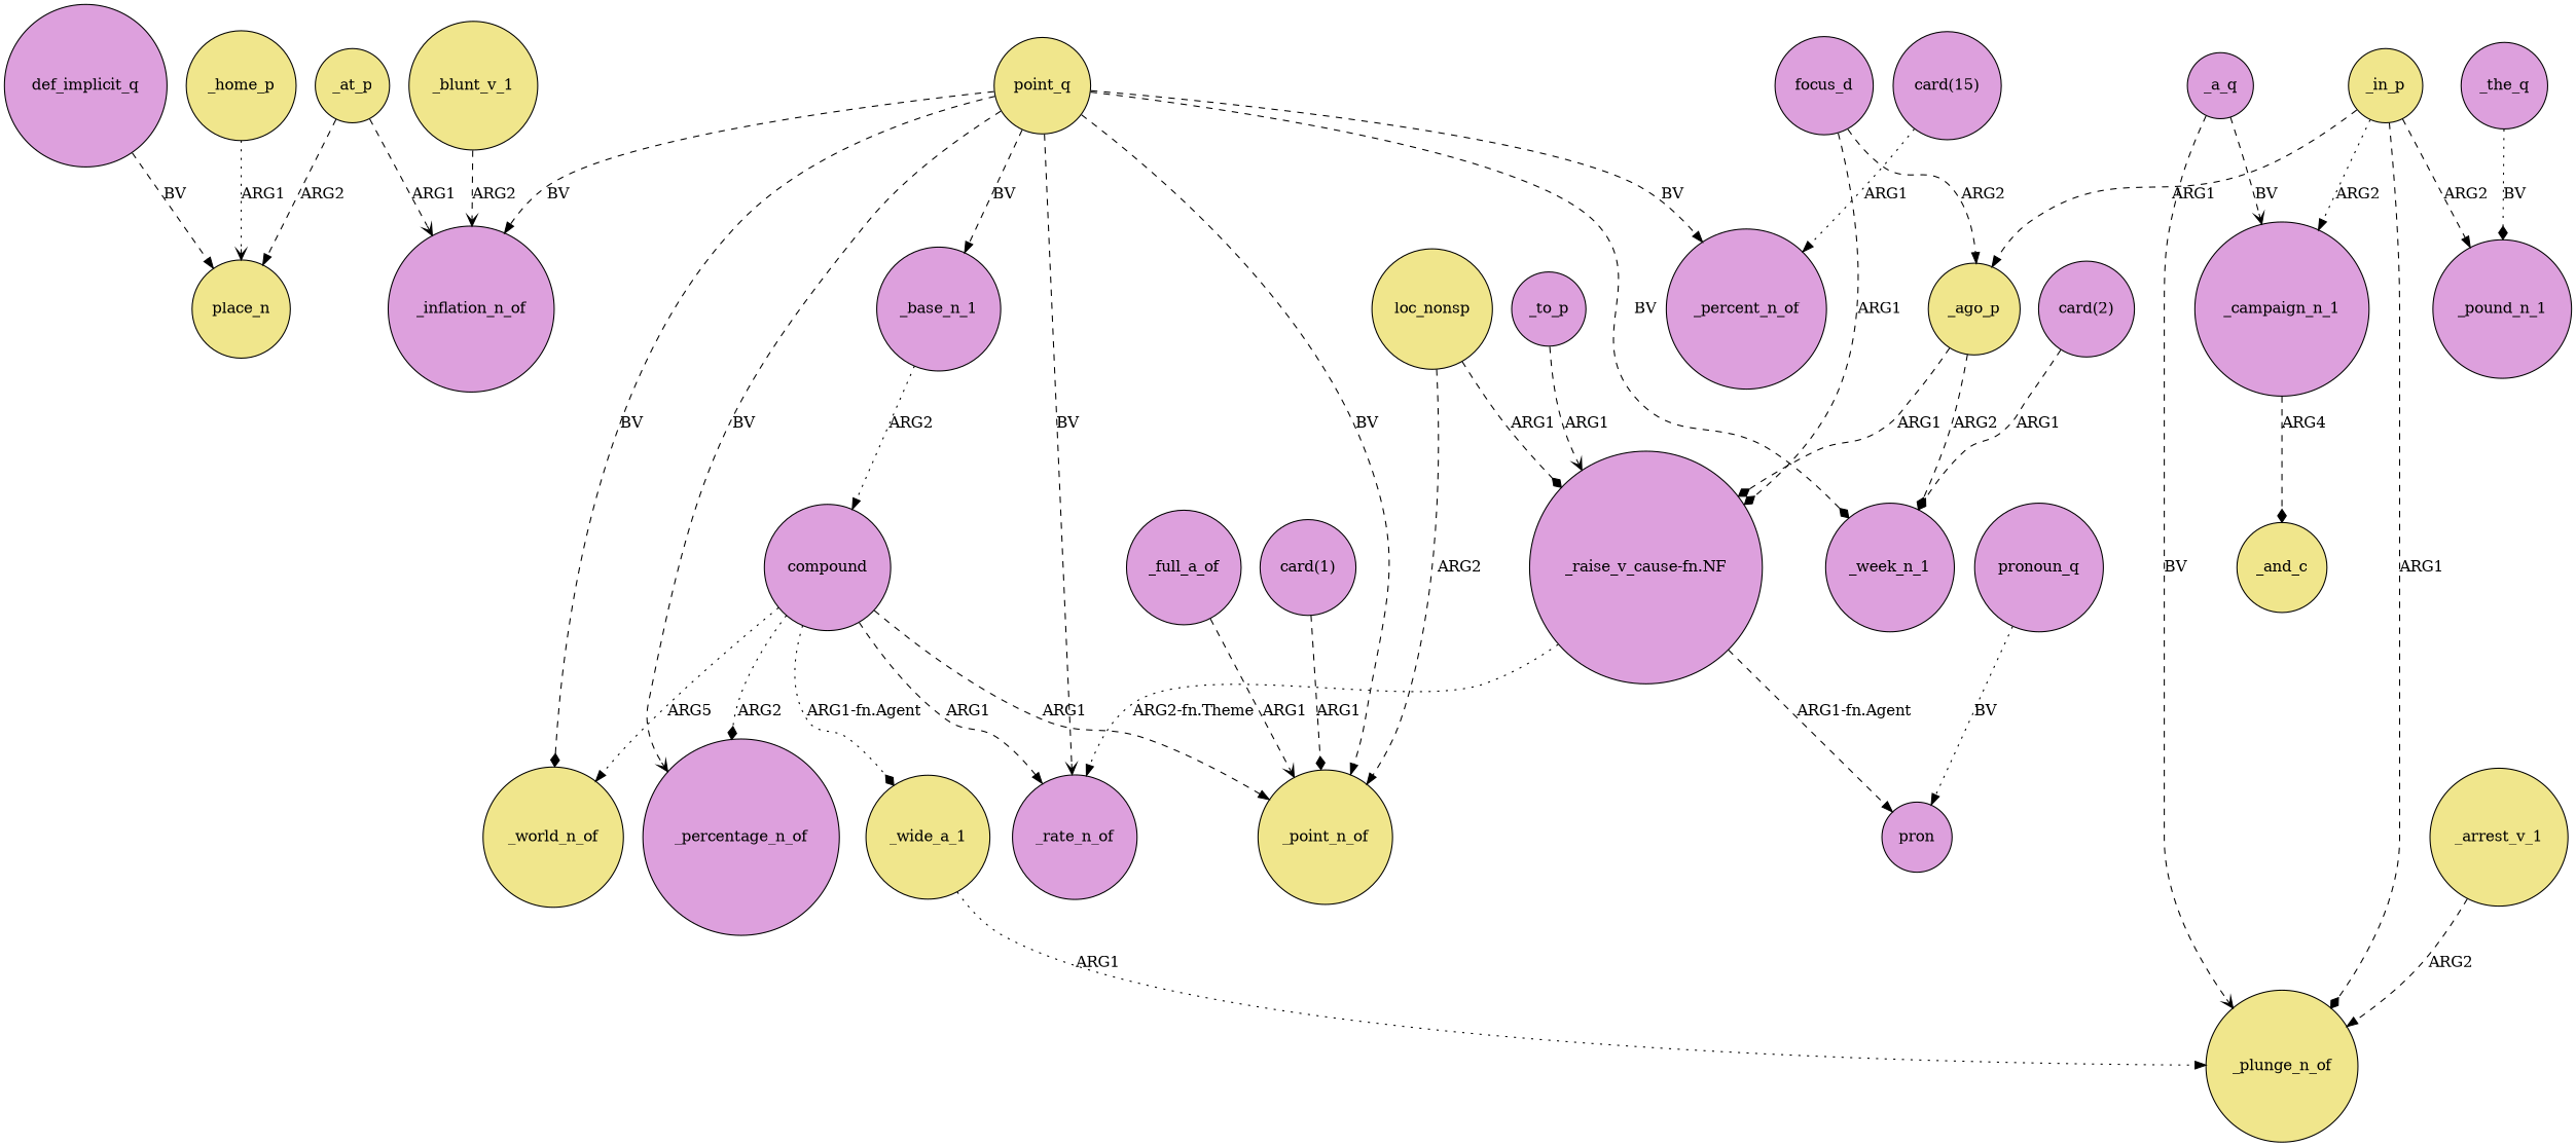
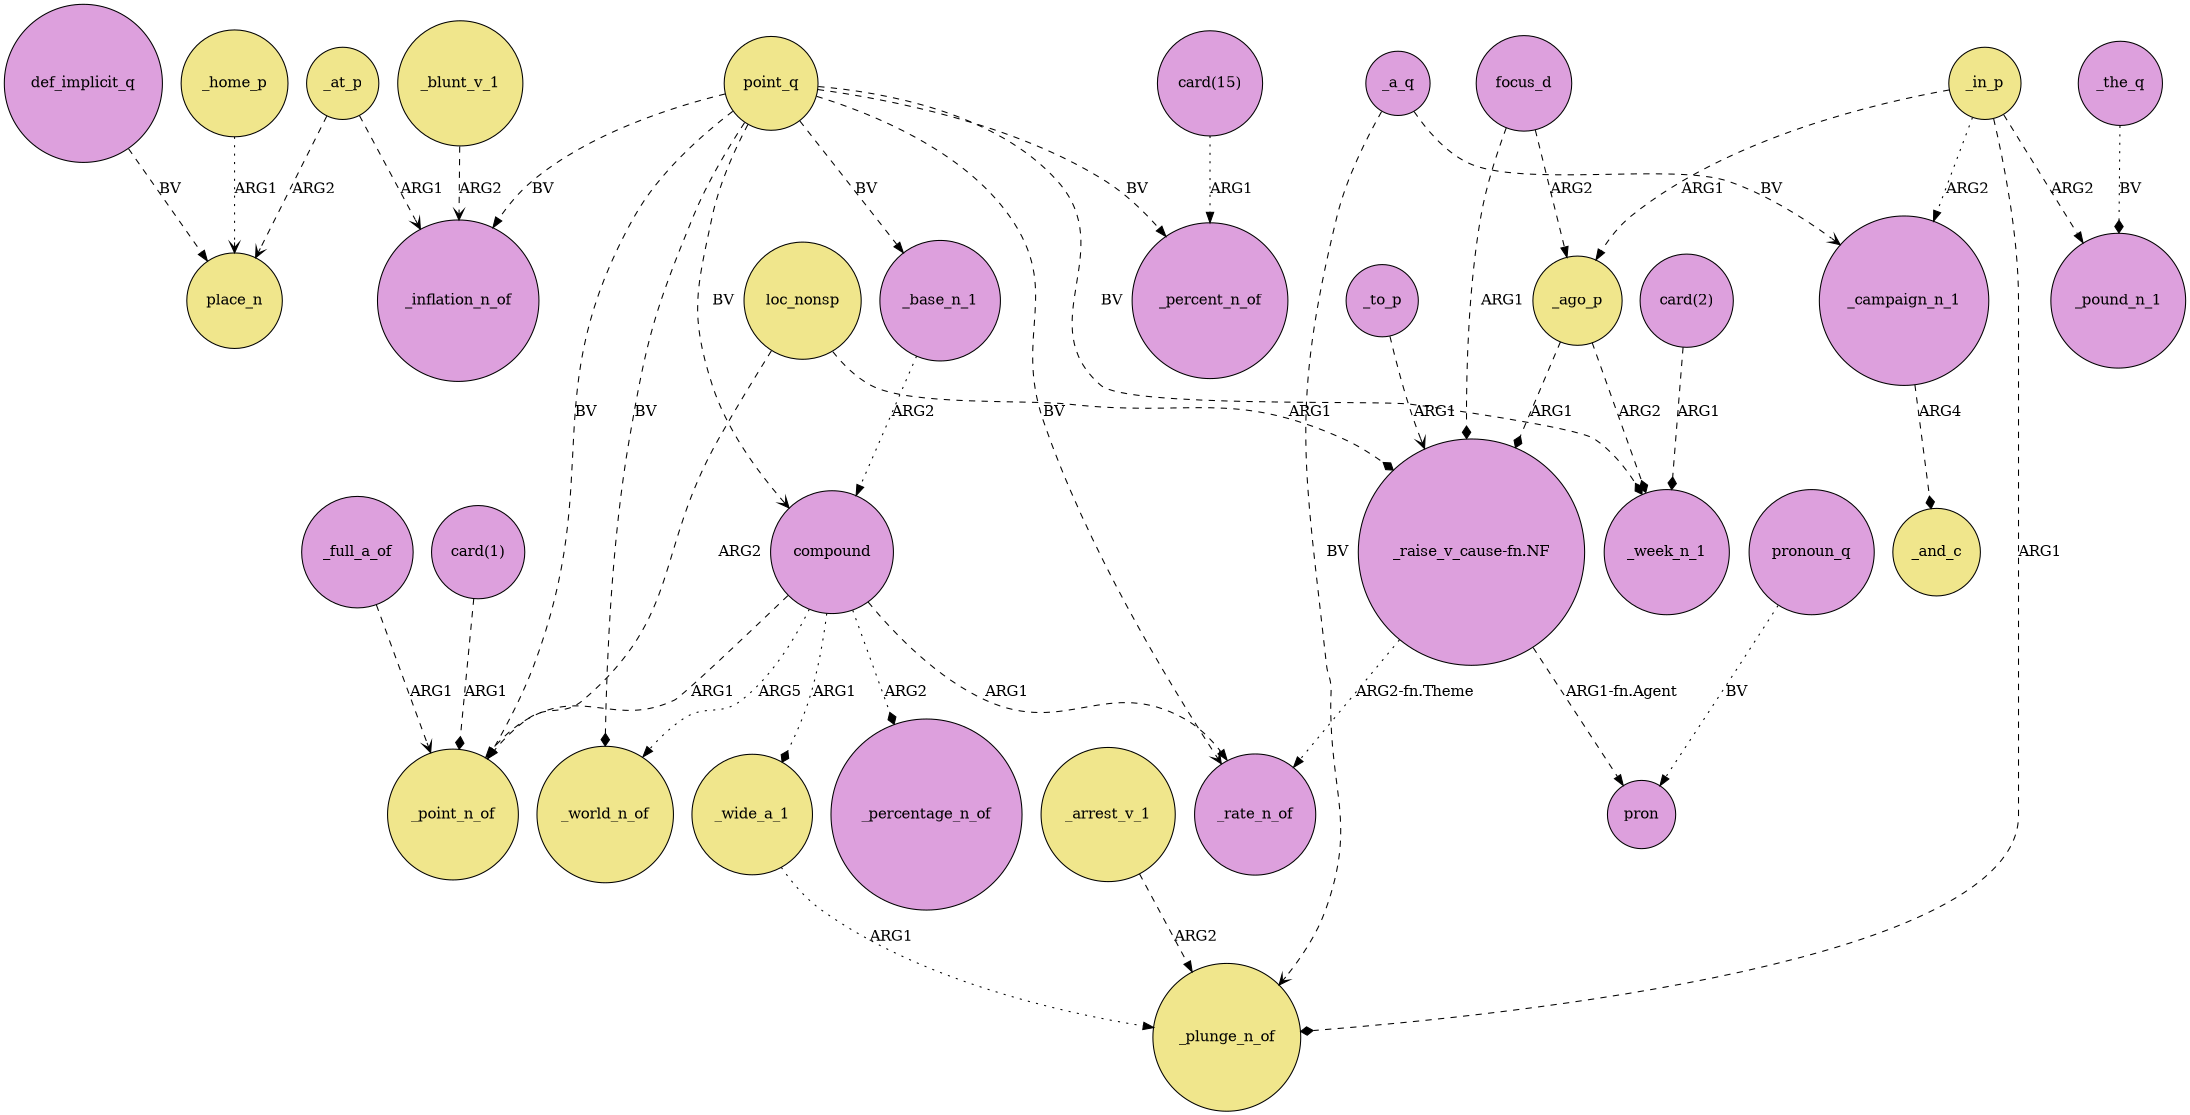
  digraph {
    node [fillcolor=plum shape=circle style=filled]
    edge [arrowhead=normal style=dashed]
    _at_p [fillcolor=khaki]
    place_n [fillcolor=khaki]
    _inflation_n_of
    _wide_a_1 [fillcolor=khaki]
    _plunge_n_of [fillcolor=khaki]
    n6 [fillcolor=khaki label=point_q]
    _point_n_of [fillcolor=khaki]
    _percent_n_of
    _world_n_of [fillcolor=khaki]
    _percentage_n_of
    _rate_n_of
    _week_n_1
    _base_n_1
    compound
    _to_p
    "_raise_v_cause-fn.NF"
    pron
    loc_nonsp [fillcolor=khaki]
    _a_q
    _campaign_n_1
    _and_c [fillcolor=khaki]
    "card(15)"
    _in_p [fillcolor=khaki]
    _pound_n_1
    _ago_p [fillcolor=khaki]
    _the_q
    focus_d
    _full_a_of
    def_implicit_q
    "card(2)"
    _arrest_v_1 [fillcolor=khaki]
    _blunt_v_1 [fillcolor=khaki]
    pronoun_q
    "card(1)"
    _home_p [fillcolor=khaki]
-   _at_p -> place_n [label=ARG2]
+   _at_p -> place_n [arrowhead=vee label=ARG2]
    _at_p -> _inflation_n_of [arrowhead=vee label=ARG1]
    _wide_a_1 -> _plunge_n_of [label=ARG1 style=dotted]
    n6 -> _inflation_n_of [label=BV]
    n6 -> _point_n_of [label=BV]
    n6 -> _percent_n_of [label=BV]
    n6 -> _world_n_of [arrowhead=diamond label=BV]
-   n6 -> _percentage_n_of [arrowhead=vee label=BV]
+   n6 -> compound [arrowhead=vee label=BV]
    n6 -> _rate_n_of [arrowhead=vee label=BV]
    n6 -> _week_n_1 [arrowhead=diamond label=BV]
    n6 -> _base_n_1 [label=BV]
    _base_n_1 -> compound [label=ARG2 style=dotted]
-   compound -> _wide_a_1 [arrowhead=diamond label="ARG1-fn.Agent" style=dotted]
+   compound -> _wide_a_1 [arrowhead=diamond label=ARG1 style=dotted]
    compound -> _point_n_of [label=ARG1]
    compound -> _world_n_of [label=ARG5 style=dotted]
    compound -> _percentage_n_of [arrowhead=diamond label=ARG2 style=dotted]
    compound -> _rate_n_of [label=ARG1]
    _to_p -> "_raise_v_cause-fn.NF" [arrowhead=vee label=ARG1]
    "_raise_v_cause-fn.NF" -> _rate_n_of [label="ARG2-fn.Theme" style=dotted]
    "_raise_v_cause-fn.NF" -> pron [label="ARG1-fn.Agent"]
    loc_nonsp -> _point_n_of [label=ARG2]
    loc_nonsp -> "_raise_v_cause-fn.NF" [arrowhead=diamond label=ARG1]
    _a_q -> _plunge_n_of [arrowhead=vee label=BV]
    _a_q -> _campaign_n_1 [arrowhead=vee label=BV]
    _campaign_n_1 -> _and_c [arrowhead=diamond label=ARG4]
    "card(15)" -> _percent_n_of [label=ARG1 style=dotted]
    _in_p -> _plunge_n_of [arrowhead=diamond label=ARG1]
    _in_p -> _campaign_n_1 [label=ARG2 style=dotted]
    _in_p -> _pound_n_1 [label=ARG2]
    _in_p -> _ago_p [label=ARG1]
    _ago_p -> _week_n_1 [arrowhead=diamond label=ARG2]
    _ago_p -> "_raise_v_cause-fn.NF" [arrowhead=diamond label=ARG1]
    _the_q -> _pound_n_1 [arrowhead=diamond label=BV style=dotted]
    focus_d -> "_raise_v_cause-fn.NF" [arrowhead=diamond label=ARG1]
    focus_d -> _ago_p [label=ARG2]
    _full_a_of -> _point_n_of [arrowhead=vee label=ARG1]
    def_implicit_q -> place_n [label=BV]
    "card(2)" -> _week_n_1 [arrowhead=diamond label=ARG1]
    _arrest_v_1 -> _plunge_n_of [label=ARG2]
    _blunt_v_1 -> _inflation_n_of [arrowhead=vee label=ARG2]
    pronoun_q -> pron [label=BV style=dotted]
    "card(1)" -> _point_n_of [arrowhead=diamond label=ARG1]
    _home_p -> place_n [arrowhead=vee label=ARG1 style=dotted]
  }
